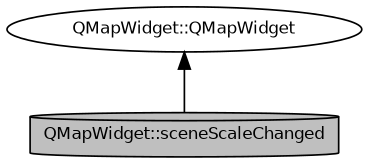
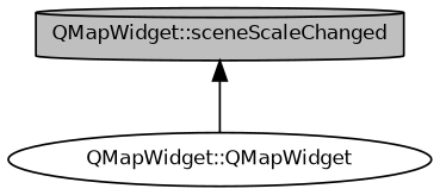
  digraph {
    rankdir=TB
    node [color=black fontname=Helvetica fontsize=10]
    n1 [fillcolor=grey75 fontcolor=black height=0.2 label="QMapWidget::sceneScaleChanged" shape=cylinder style=filled width=0.4]
    n2 [height=0.2 label="QMapWidget::QMapWidget" shape=ellipse width=0.4]
-   n2 -> n1 [color=black dir=back fontname=Helvetica fontsize=10 labelfontname=Helvetica labelfontsize=10 style=solid]
+   n1 -> n2 [color=black dir=back fontname=Helvetica fontsize=10 labelfontname=Helvetica labelfontsize=10 style=solid]
  }
